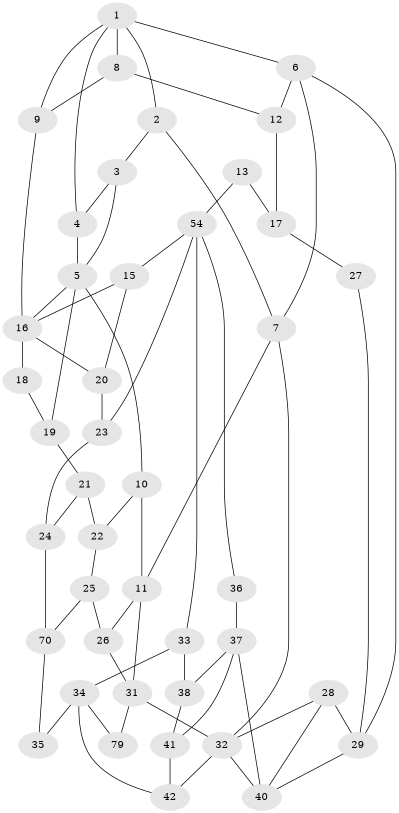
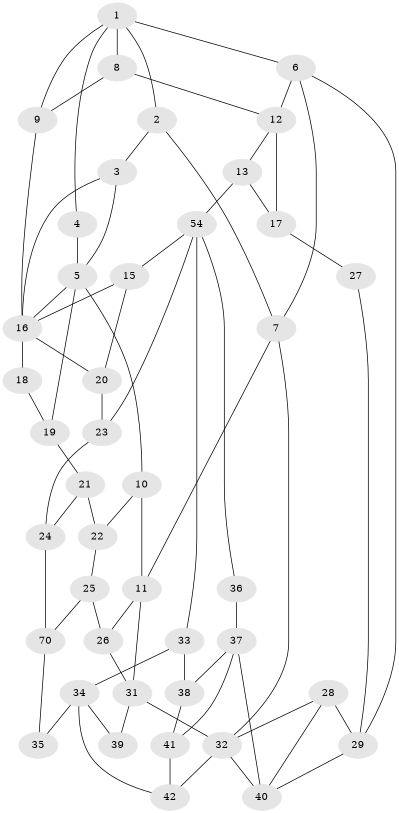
  graph {
    node [color=gray90 style=filled]
    edge [weight=1.0]
    1
    2
    4
    6
    8
    9
    3
    7
    5
    12
    29
    16
    11
    32
    10
    19
    22
    20
    18
    21
    13
    17
    28
    40
    26
    31
    42
    25
-   39 [label=79]
+   39
    n30 [label=54]
    27
    15
    23
    33
    36
    24
    34
    38
    37
    n40 [label=70]
    35
    41
    1 -- 2
    1 -- 4
    1 -- 6
    1 -- 8
    1 -- 9
    2 -- 3
    2 -- 7
    4 -- 5
    6 -- 7
    6 -- 12
    6 -- 29
    8 -- 9
    8 -- 12
    9 -- 16
-   3 -- 4
+   3 -- 16
    3 -- 5
    7 -- 11
    7 -- 32
    5 -- 16
    5 -- 10 [weight=2.0]
    5 -- 19
+   12 -- 13
    12 -- 17 [weight=2.0]
    29 -- 40
    16 -- 20
    16 -- 18 [weight=2.0]
    11 -- 26 [weight=2.0]
    11 -- 31
    32 -- 40
    32 -- 42
    10 -- 11 [weight=2.0]
    10 -- 22
    19 -- 21
    22 -- 25
    20 -- 23
    18 -- 19
    21 -- 22
    21 -- 24
    13 -- 17 [weight=2.0]
    13 -- n30 [weight=2.0]
    17 -- 27 [weight=2.0]
    28 -- 29
    28 -- 32
    28 -- 40
    26 -- 31
    31 -- 32 [weight=2.0]
    31 -- 39 [weight=2.0]
    25 -- 26
    25 -- n40
    n30 -- 15
    n30 -- 23
    n30 -- 33
    n30 -- 36
    27 -- 29
    15 -- 16
    15 -- 20
    23 -- 24
    33 -- 34
    33 -- 38
    36 -- 37 [weight=2.0]
    24 -- n40
    34 -- 42
    34 -- 39 [weight=2.0]
    34 -- 35 [weight=2.0]
    38 -- 41
    37 -- 40 [weight=2.0]
    37 -- 38
    37 -- 41
    n40 -- 35
    41 -- 42
  }
